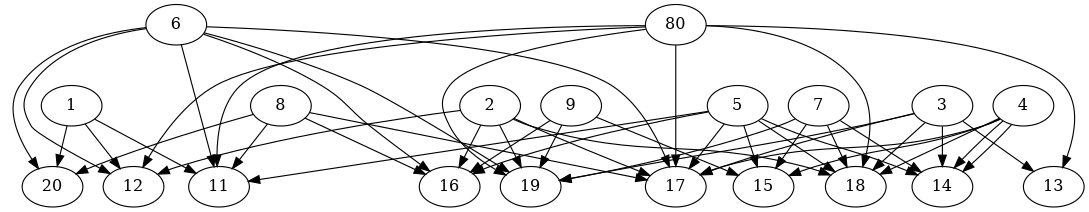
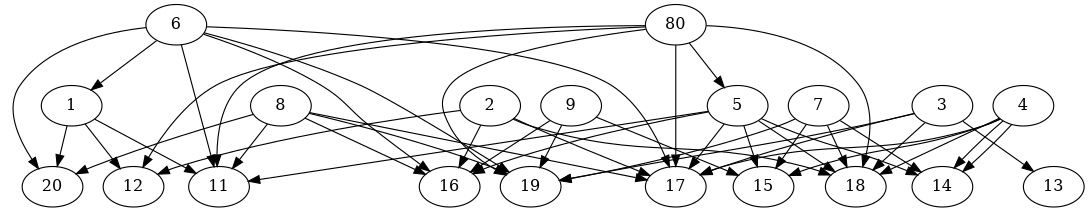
  digraph {
    node [alpha=0.15]
    1 [alpha=0.12 expect_size=35963904]
    11 [alpha=0.11 expect_size=43400192]
    12 [alpha=0.10 expect_size=25473024]
    20 [expect_size=24557568]
    2 [alpha=0.01 expect_size=46697472]
    16 [alpha=0.03 expect_size=39638016]
    17 [alpha=0.05 expect_size=46510080]
    18 [expect_size=37401600]
    3 [alpha=0.16 expect_size=31800320]
    13 [alpha=0.06 expect_size=27172864]
    14 [alpha=0.10 expect_size=17372160]
    19 [alpha=0.19 expect_size=17193984]
    4 [alpha=0.09 expect_size=40208384]
    15 [expect_size=38514688]
    5 [alpha=0.00 expect_size=22053888]
    6 [alpha=0.03 expect_size=47526912]
    7 [alpha=0.16 expect_size=28508160]
    8 [alpha=0.11 expect_size=29001728]
    9 [alpha=0.03 expect_size=47353856]
    n20 [alpha=0.00 expect_size=6309888 label=80]
    1 -> 11
    1 -> 12
    1 -> 20
    2 -> 12
    2 -> 16
    2 -> 17
    2 -> 18
    3 -> 17
    3 -> 18
    3 -> 13
-   3 -> 14
    3 -> 19
    4 -> 17
    4 -> 18
    4 -> 14
    4 -> 14
    4 -> 15
    5 -> 11
    5 -> 16
    5 -> 17
    5 -> 18
    5 -> 14
    5 -> 15
    6 -> 11
-   6 -> 12
+   6 -> 1
    6 -> 20
    6 -> 16
    6 -> 17
    6 -> 19
    7 -> 18
    7 -> 14
    7 -> 19
    7 -> 15
    8 -> 11
    8 -> 20
    8 -> 16
    8 -> 17
-   2 -> 19
+   8 -> 19
    9 -> 16
    9 -> 19
    9 -> 15
    n20 -> 11
    n20 -> 12
    n20 -> 17
    n20 -> 18
-   n20 -> 13
+   n20 -> 5
    n20 -> 19
  }
